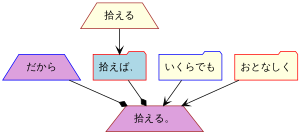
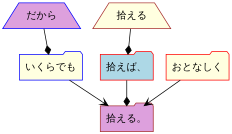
  digraph {
    fontname="Noto Sans"
    node [color=blue fillcolor=lightyellow fontname="Noto Sans" shape=folder style=filled]
    edge [arrowhead=vee fontname="Noto Sans"]
    n1 [fillcolor=plum label="だから" shape=trapezium]
-   n2 [color=brown fillcolor=plum label="拾える。" shape=trapezium]
+   n2 [color=brown fillcolor=plum label="拾える。"]
    n3 [color=brown label="拾える" shape=trapezium]
    n4 [color=red fillcolor=lightblue label="拾えば、"]
    n5 [label="いくらでも"]
    n6 [color=red label="おとなしく"]
-   n1 -> n2 [arrowhead=diamond]
-   n3 -> n4
+   n1 -> n5 [arrowhead=diamond]
+   n3 -> n4 [arrowhead=diamond]
    n4 -> n2 [arrowhead=diamond]
    n5 -> n2
    n6 -> n2
  }
